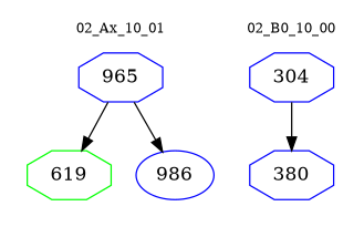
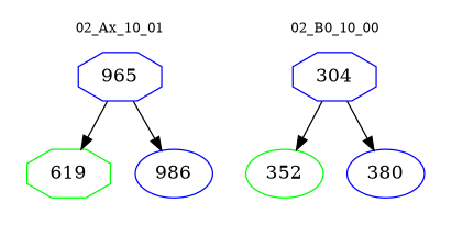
  digraph {
    node [color=blue shape=octagon]
    edge [color=black]
    n1 [label=965]
    n2 [color=green label=619]
    n3 [label=986 shape=ellipse]
    n4 [label=304]
-   n6 [label=380]
+   n5 [color=green label=352 shape=ellipse]
+   n6 [label=380 shape=ellipse]
    subgraph cluster_1 {
      color=white
      fontsize=10
      label="02_Ax_10_01"
      n1
      n2
      n3
    }
    subgraph cluster_2 {
      color=white
      fontsize=10
      label="02_B0_10_00"
      n4
+     n5
      n6
    }
    n1 -> n2
    n1 -> n3
+   n4 -> n5
    n4 -> n6
  }
